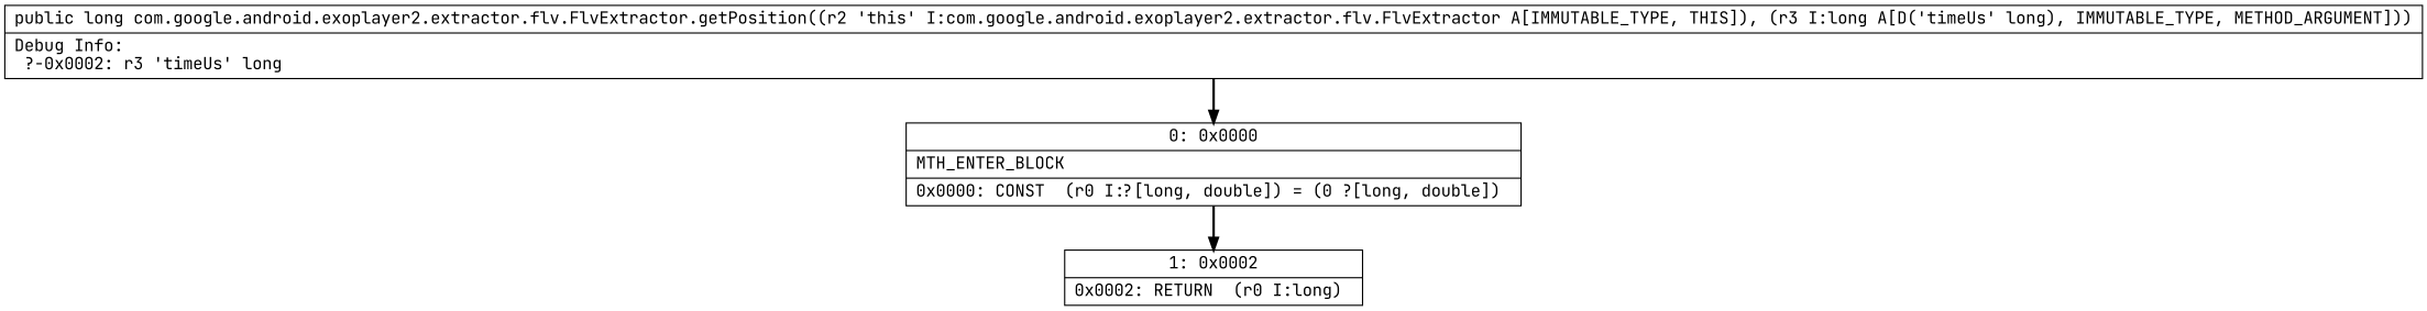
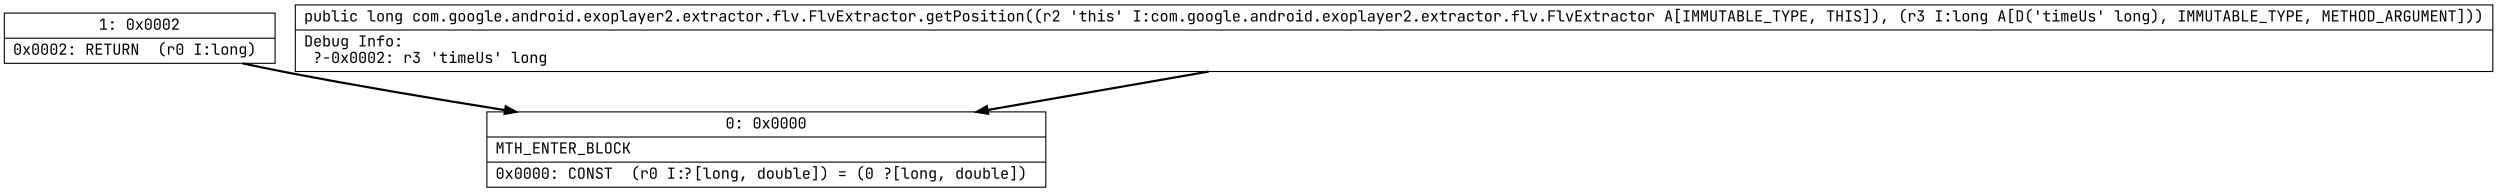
  digraph {
    fontname="JetBrains Mono"
    node [shape=record fontname="JetBrains Mono"]
    edge [style=bold fontname="JetBrains Mono"]
    n1 [label="{0\:\ 0x0000|MTH_ENTER_BLOCK\l|0x0000: CONST  (r0 I:?[long, double]) = (0 ?[long, double]) \l}"]
    n2 [label="{1\:\ 0x0002|0x0002: RETURN  (r0 I:long) \l}"]
    n3 [label="{public long com.google.android.exoplayer2.extractor.flv.FlvExtractor.getPosition((r2 'this' I:com.google.android.exoplayer2.extractor.flv.FlvExtractor A[IMMUTABLE_TYPE, THIS]), (r3 I:long A[D('timeUs' long), IMMUTABLE_TYPE, METHOD_ARGUMENT]))  | Debug Info:\l  ?\-0x0002: r3 'timeUs' long\l}"]
-   n1 -> n2
+   n2 -> n1
    n3 -> n1
  }
